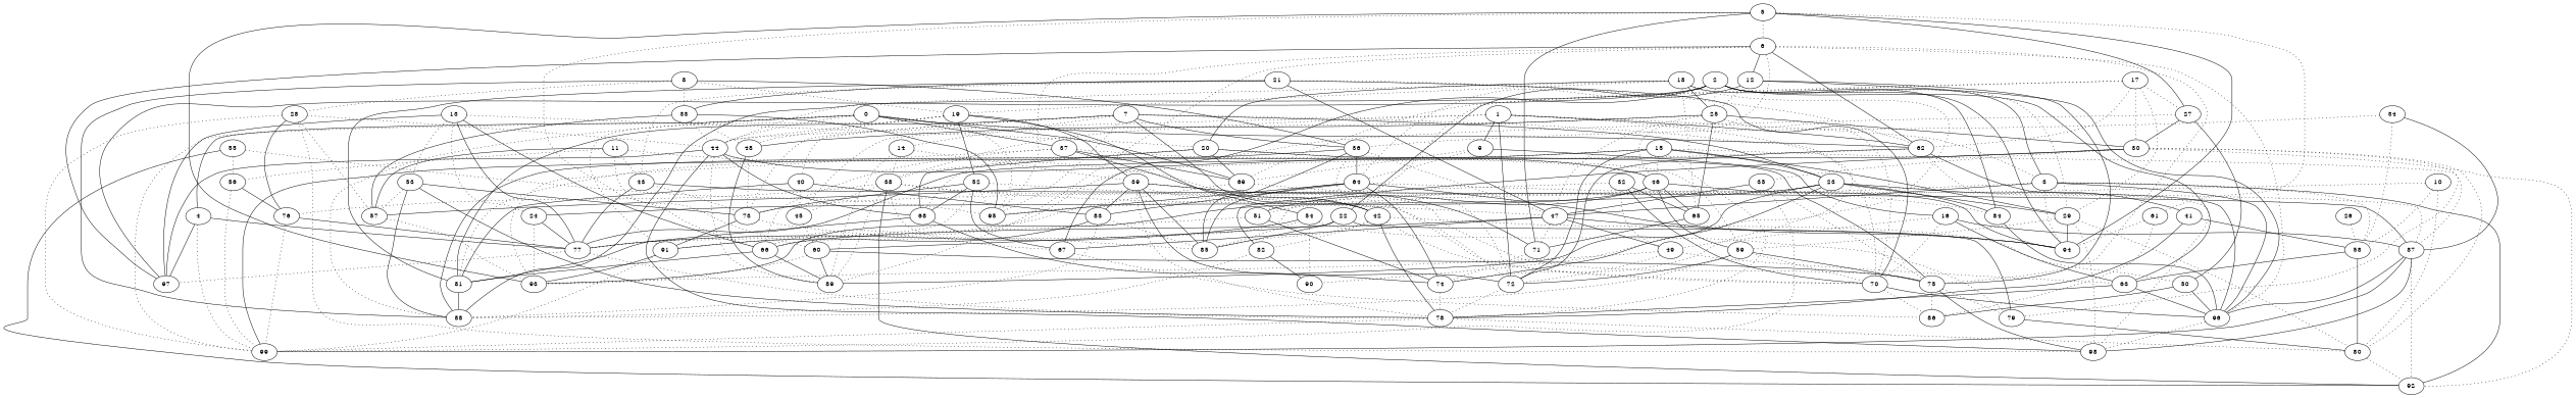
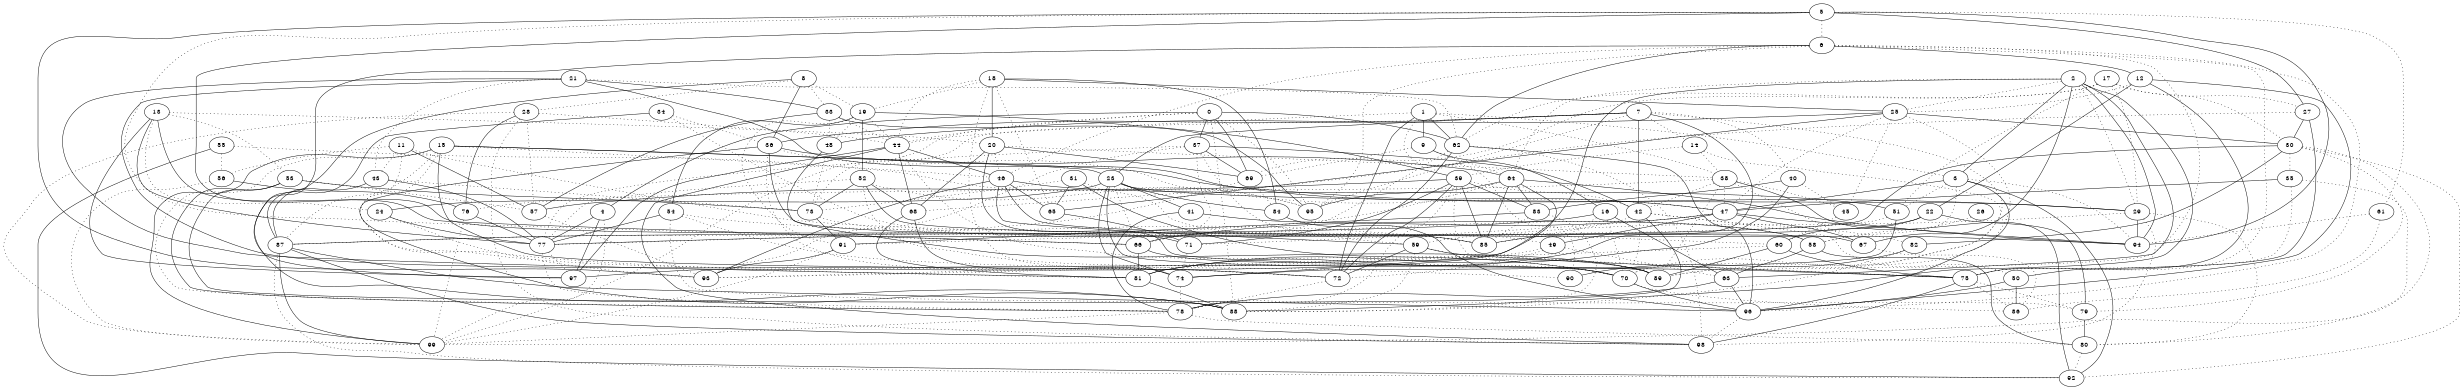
  strict graph {
    edge [is_available=True prob=1.0 style=dotted]
    0
    4
    37
    44
    62
    69
    88
    95
    99
    97
    77
    66
    93
    42
    59
    46
    89
    68
    98
    72
    96
    84
    1
    3
    9
    38
    90
    94
    47
    51
    58
    92
    64
    16
    67
    45
    76
    78
    2
    25
    29
    63
    70
    30
    65
    48
    80
    87
    74
    85
    83
    86
    71
    49
    91
    5
    6
    27
    61
    12
    75
    50
    81
    22
    79
    7
    14
    23
    36
    40
    73
    39
    24
    41
    82
    8
    19
    28
    33
    52
    54
    57
-   10
    11
    43
    56
    60
    13
    20
    53
    15
    17
    35
    18
    21
    26
-   32
+   32 [label=31]
    34
    55
    0 -- 4 [prob=0.570379009892 style=solid]
    0 -- 37 [prob=0.62840685726 style=solid]
    0 -- 44 [prob=0.10675990088]
    0 -- 62 [prob=0.295562985591 style=solid]
    0 -- 69 [prob=0.45176033728 style=solid]
    0 -- 88
    0 -- 95 [prob=0.150537296162]
    0 -- 99 [prob=0.382581808363]
    4 -- 99 [prob=0.57439194349]
    4 -- 97 [prob=0.80771218151 style=solid]
    4 -- 77 [prob=0.833670078699 style=solid]
    37 -- 69 [prob=0.662774932955 style=solid]
+   37 -- 77 [prob=0.41957651601]
    37 -- 66 [prob=0.376460958927]
    37 -- 93 [prob=0.946016434599]
    37 -- 42 [prob=0.709538587286 style=solid]
    37 -- 59
    44 -- 97 [prob=0.868923690579 style=solid]
    44 -- 46 [style=solid]
    44 -- 89 [prob=0.114244570238]
    44 -- 68 [prob=0.776460667498 style=solid]
    44 -- 98 [prob=0.271357879988 style=solid]
    62 -- 66 [prob=0.914364302754]
    62 -- 98
    62 -- 72 [prob=0.516129085476 style=solid]
    62 -- 96 [style=solid]
    69 -- 77 [prob=0.479323593857]
    69 -- 84 [prob=0.963816502702]
    77 -- 97 [prob=0.860281881031]
    77 -- 78 [prob=0.00823551240887]
    66 -- 89 [style=solid]
    66 -- 81 [prob=0.354783312917 style=solid]
    42 -- 78 [prob=0.557454948518 style=solid]
    42 -- 70 [prob=0.977424853948]
    42 -- 85 [prob=0.0221471374351]
    42 -- 50
    42 -- 82
    59 -- 88 [prob=0.277092731704]
    59 -- 72 [style=solid]
    59 -- 70 [prob=0.221854301118]
    59 -- 75 [prob=0.759901612812 style=solid]
    46 -- 93 [prob=0.055599282137 style=solid]
    46 -- 59 [prob=0.829694325079 style=solid]
    46 -- 94 [prob=0.205687971289 style=solid]
    46 -- 51 [prob=0.787779256167 style=solid]
    46 -- 65 [prob=0.374856402513 style=solid]
    68 -- 74 [style=solid]
    68 -- 81 [prob=0.768413781652 style=solid]
    72 -- 78
    96 -- 98
    84 -- 96 [prob=0.508456411053 style=solid]
    1 -- 44
    1 -- 62 [prob=0.371580544874 style=solid]
    1 -- 72 [prob=0.176458599312 style=solid]
    1 -- 3
    1 -- 9 [prob=0.822168514659 style=solid]
    1 -- 38
    1 -- 90
    3 -- 96 [prob=0.70045869604 style=solid]
    3 -- 94 [prob=0.890100244661]
    3 -- 47 [prob=0.788453495938 style=solid]
    3 -- 51 [prob=0.33459011227]
    3 -- 58 [prob=0.372205980498]
    3 -- 92 [prob=0.866240977101 style=solid]
    9 -- 69
    9 -- 64 [prob=0.0438461308579]
    9 -- 16 [prob=0.390552384373 style=solid]
    38 -- 42 [prob=0.110900598831]
    38 -- 89 [prob=0.438507070231]
    38 -- 47 [prob=0.90163214118]
    38 -- 92 [prob=0.308117699937 style=solid]
    38 -- 67 [prob=0.039107609056]
    38 -- 45 [prob=0.879214772391]
    38 -- 76
    47 -- 66 [prob=0.978743740041 style=solid]
    47 -- 94 [prob=0.461800728911 style=solid]
    47 -- 67 [prob=0.315884833726 style=solid]
    47 -- 71
    47 -- 49 [prob=0.322970189257 style=solid]
    51 -- 74 [prob=0.0520188871255 style=solid]
    51 -- 91
    58 -- 63 [prob=0.320298902106 style=solid]
    58 -- 80 [style=solid]
    64 -- 95 [style=solid]
    64 -- 94 [prob=0.914042659806 style=solid]
    64 -- 87 [prob=0.433113465586]
    64 -- 74 [prob=0.833528304672 style=solid]
    64 -- 85 [style=solid]
    64 -- 83 [prob=0.485597130633 style=solid]
    16 -- 63 [prob=0.72698874831 style=solid]
    16 -- 70 [prob=0.718324688539]
    16 -- 87 [prob=0.716507683146 style=solid]
    16 -- 49 [prob=0.306643792591]
    67 -- 86 [prob=0.109634133643]
    45 -- 60 [prob=0.66719949859]
    76 -- 99 [prob=0.0473626274731]
    76 -- 77 [prob=0.342908925515 style=solid]
    78 -- 99 [prob=0.435229848366]
    78 -- 80
    2 -- 88 [prob=0.33176451303 style=solid]
    2 -- 97 [prob=0.439282119709 style=solid]
    2 -- 3 [prob=0.68428533734 style=solid]
    2 -- 94 [prob=0.611020977429 style=solid]
    2 -- 64 [prob=0.786074658687]
    2 -- 67 [prob=0.204174435916 style=solid]
    2 -- 25
    2 -- 29 [prob=0.377030210247]
    2 -- 63 [style=solid]
    25 -- 47
    25 -- 45 [prob=0.0256693593679]
    25 -- 70 [prob=0.947097838813]
    25 -- 30 [prob=0.368045421631 style=solid]
    25 -- 65 [prob=0.85729530024 style=solid]
    25 -- 48 [style=solid]
    29 -- 59
    29 -- 98 [prob=0.118014107091]
    29 -- 94 [prob=0.861810308828 style=solid]
    29 -- 80
    63 -- 96 [prob=0.0065441839493 style=solid]
    63 -- 78 [prob=0.817439716915 style=solid]
    70 -- 96 [style=solid]
    70 -- 86 [prob=0.707825697528]
    30 -- 77 [prob=0.928773895329 style=solid]
    30 -- 92 [prob=0.785615954815]
    30 -- 80 [prob=0.275611383356]
    30 -- 79
    30 -- 82 [prob=0.424696206126 style=solid]
    30 -- 35 [prob=0.0540333619566]
    65 -- 71 [prob=0.133816720957 style=solid]
    48 -- 89 [prob=0.636912109373 style=solid]
    48 -- 73 [prob=0.807194203974]
    80 -- 92 [prob=0.951733189964]
    87 -- 99 [prob=0.43265817973 style=solid]
    87 -- 98 [prob=0.0880502879797 style=solid]
    87 -- 96 [prob=0.172957760658 style=solid]
    87 -- 92 [prob=0.805973970774]
    74 -- 78 [prob=0.435358715392]
    83 -- 88 [prob=0.640370120282]
    83 -- 85
    83 -- 91 [prob=0.62199767024 style=solid]
    71 -- 74 [prob=0.632768770436]
    49 -- 93 [prob=0.753587090495]
    49 -- 72 [prob=0.817032571987]
    49 -- 63 [prob=0.187828471285]
    91 -- 99 [prob=0.612170548258]
    91 -- 93 [prob=0.685176058849 style=solid]
    5 -- 66 [prob=0.974709108795]
    5 -- 93 [prob=0.907376534215 style=solid]
    5 -- 94 [prob=0.524270968415 style=solid]
    5 -- 71 [prob=0.585425157253 style=solid]
    5 -- 6 [prob=0.500391603376]
    5 -- 27 [prob=0.205834461767 style=solid]
    5 -- 61 [prob=0.556862014674]
    6 -- 62 [style=solid]
    6 -- 95 [prob=0.87772086541]
    6 -- 97 [prob=0.0855349763989 style=solid]
    6 -- 46 [prob=0.69819902515]
    6 -- 89 [prob=0.910150382267]
    6 -- 96
    6 -- 12 [style=solid]
    6 -- 75 [prob=0.707504572622]
    27 -- 68 [prob=0.767631763316]
    27 -- 30 [prob=0.690937216186 style=solid]
    27 -- 50 [style=solid]
    61 -- 94 [prob=0.0939046714315]
    61 -- 86
    12 -- 96 [prob=0.840048153081 style=solid]
    12 -- 25 [prob=0.890869242057]
    12 -- 75 [style=solid]
    12 -- 22 [prob=0.573023182069 style=solid]
    75 -- 98 [prob=0.546698583367 style=solid]
    75 -- 86 [prob=0.862777067915]
    75 -- 79 [prob=0.38762491914]
    50 -- 96 [prob=0.0945774968084 style=solid]
    50 -- 86 [prob=0.759840566489 style=solid]
    81 -- 88 [prob=0.852579830069 style=solid]
    22 -- 85 [prob=0.38665574722 style=solid]
    22 -- 79 [prob=0.79932497568 style=solid]
    22 -- 60 [prob=0.92217815744 style=solid]
    79 -- 80 [prob=0.0485835551702 style=solid]
    7 -- 95 [prob=0.963680384765]
    7 -- 42 [prob=0.745897031945 style=solid]
    7 -- 70 [prob=0.917485950315]
    7 -- 81 [style=solid]
    7 -- 14 [prob=0.396153707881]
    7 -- 23 [prob=0.453026769004 style=solid]
    7 -- 36 [prob=0.130686784742 style=solid]
    7 -- 40
    7 -- 73 [prob=0.738573141644]
    14 -- 89 [prob=0.968445311052]
    14 -- 38
    14 -- 39 [prob=0.246158265015]
    23 -- 66
    23 -- 89 [style=solid]
    23 -- 84 [style=solid]
    23 -- 29 [prob=0.95234056733 style=solid]
    23 -- 74 [style=solid]
    23 -- 24 [prob=0.264838687478 style=solid]
    23 -- 41 [prob=0.364041863245 style=solid]
    36 -- 88 [prob=0.429859915363 style=solid]
    36 -- 72 [prob=0.667002032274]
    36 -- 47 [prob=0.255304403864]
    36 -- 64 [prob=0.457589879858 style=solid]
    36 -- 85 [style=solid]
    40 -- 45
    40 -- 83 [prob=0.579973122995 style=solid]
    40 -- 81 [style=solid]
    73 -- 85 [prob=0.205782538674]
    73 -- 91 [prob=0.207820773385 style=solid]
    39 -- 42
    39 -- 72 [style=solid]
    39 -- 78 [prob=0.981216954194]
    39 -- 85 [prob=0.330429465673 style=solid]
    39 -- 83 [prob=0.457502494772 style=solid]
    39 -- 71 [style=solid]
    39 -- 75 [prob=0.274770918894]
    39 -- 57 [prob=0.736066725034 style=solid]
    24 -- 77 [prob=0.604138579407 style=solid]
    24 -- 93 [prob=0.535240204481]
    41 -- 58 [prob=0.895399781249 style=solid]
    41 -- 78 [prob=0.553111401548 style=solid]
    82 -- 88
    82 -- 90 [prob=0.59123046904 style=solid]
    8 -- 88 [prob=0.505196909877 style=solid]
    8 -- 36 [prob=0.212784528428 style=solid]
    8 -- 19 [prob=0.607891967582]
    8 -- 28 [prob=0.937352689312]
    8 -- 33 [prob=0.736362402626]
    19 -- 44
    19 -- 48 [prob=0.30956040349]
    19 -- 91
    19 -- 39 [style=solid]
    19 -- 52 [prob=0.47981395441 style=solid]
    19 -- 54 [prob=0.997730162208 style=solid]
    28 -- 44 [prob=0.591008370305]
    28 -- 99 [prob=0.403374740692]
    28 -- 98 [prob=0.513241004116]
    28 -- 76 [style=solid]
    28 -- 57 [prob=0.743372413175]
    33 -- 44 [prob=0.452318173238]
    33 -- 95 [prob=0.355381775242 style=solid]
    33 -- 48 [prob=0.758776617481]
    33 -- 57 [prob=0.435188100747 style=solid]
    52 -- 95 [prob=0.820445060891]
    52 -- 77
    52 -- 68 [prob=0.469422939801 style=solid]
    52 -- 67 [prob=0.90679890173 style=solid]
    52 -- 70 [prob=0.373426340621]
    52 -- 73 [prob=0.272323405182 style=solid]
    54 -- 77 [prob=0.286764459563 style=solid]
    54 -- 90 [prob=0.510700121969]
    54 -- 85 [prob=0.779266543908]
    54 -- 79 [prob=0.418919741791]
    57 -- 93
-   10 -- 95 [prob=0.157473540607]
-   10 -- 58
-   10 -- 80 [prob=0.991550615309]
    11 -- 72 [prob=0.0219819327397]
    11 -- 57 [prob=0.877603287153 style=solid]
    11 -- 43 [prob=0.619385033632]
    11 -- 56 [prob=0.297670191994]
    11 -- 60
    43 -- 77 [prob=0.658855115029 style=solid]
    43 -- 87 [prob=0.445307745265 style=solid]
    43 -- 73 [prob=0.852083092381]
    56 -- 99 [prob=0.653055041091]
    56 -- 76 [prob=0.322234840522 style=solid]
    60 -- 93
    60 -- 89 [prob=0.402941989582 style=solid]
    60 -- 75 [style=solid]
    13 -- 97 [style=solid]
    13 -- 77 [prob=0.344960112523 style=solid]
    13 -- 66 [prob=0.880481776573 style=solid]
    13 -- 24 [prob=0.141189727637]
    13 -- 20 [prob=0.686145448626]
    13 -- 53 [prob=0.866421507436]
    20 -- 69 [prob=0.563277769878 style=solid]
    20 -- 46 [prob=0.590993844752]
    20 -- 68 [style=solid]
    20 -- 38 [prob=0.460069676978]
    20 -- 75 [prob=0.616092636849 style=solid]
    53 -- 88 [style=solid]
    53 -- 78 [style=solid]
    53 -- 73 [prob=0.923930387803 style=solid]
    53 -- 57 [prob=0.992673896111]
    15 -- 99 [style=solid]
    15 -- 46 [prob=0.465204346397]
    15 -- 72 [prob=0.982732382695 style=solid]
    15 -- 78 [prob=0.0673462140272]
    15 -- 29 [prob=0.585567947137 style=solid]
    15 -- 87 [prob=0.684572835648]
    15 -- 81 [prob=0.463015730547]
    15 -- 23 [prob=0.764488126947 style=solid]
    17 -- 62
    17 -- 69 [prob=0.439250281908]
    17 -- 51
    17 -- 29 [prob=0.101310895173]
    17 -- 30 [prob=0.955980489722]
    17 -- 27 [prob=0.751224930133]
    35 -- 99
    35 -- 47 [prob=0.245337307665 style=solid]
    35 -- 75 [prob=0.908838288747]
    18 -- 44 [prob=0.0464650235641]
    18 -- 84 [prob=0.513253992528 style=solid]
    18 -- 25 [style=solid]
    18 -- 65 [prob=0.59463497582]
    18 -- 74 [prob=0.314099723004]
    18 -- 19
    18 -- 20 [prob=0.1054369785 style=solid]
    21 -- 62 [prob=0.242864328985]
    21 -- 47 [prob=0.304511307463 style=solid]
    21 -- 70 [prob=0.916256157035 style=solid]
    21 -- 81 [prob=0.189520686891 style=solid]
    21 -- 33 [prob=0.820242567552 style=solid]
    21 -- 43 [prob=0.568986487896]
    26 -- 58 [prob=0.803936478319]
    32 -- 70 [prob=0.0117455867863 style=solid]
    32 -- 65 [prob=0.610618213925 style=solid]
    32 -- 49 [prob=0.327006710125]
    32 -- 73 [prob=0.842877683579]
    34 -- 58 [prob=0.425583289099]
    34 -- 87 [prob=0.192836262045 style=solid]
    34 -- 36 [prob=0.00492971067634]
    55 -- 95 [prob=0.182799381235]
    55 -- 92 [prob=0.40606532464 style=solid]
    55 -- 56 [prob=0.363719265808]
  }
